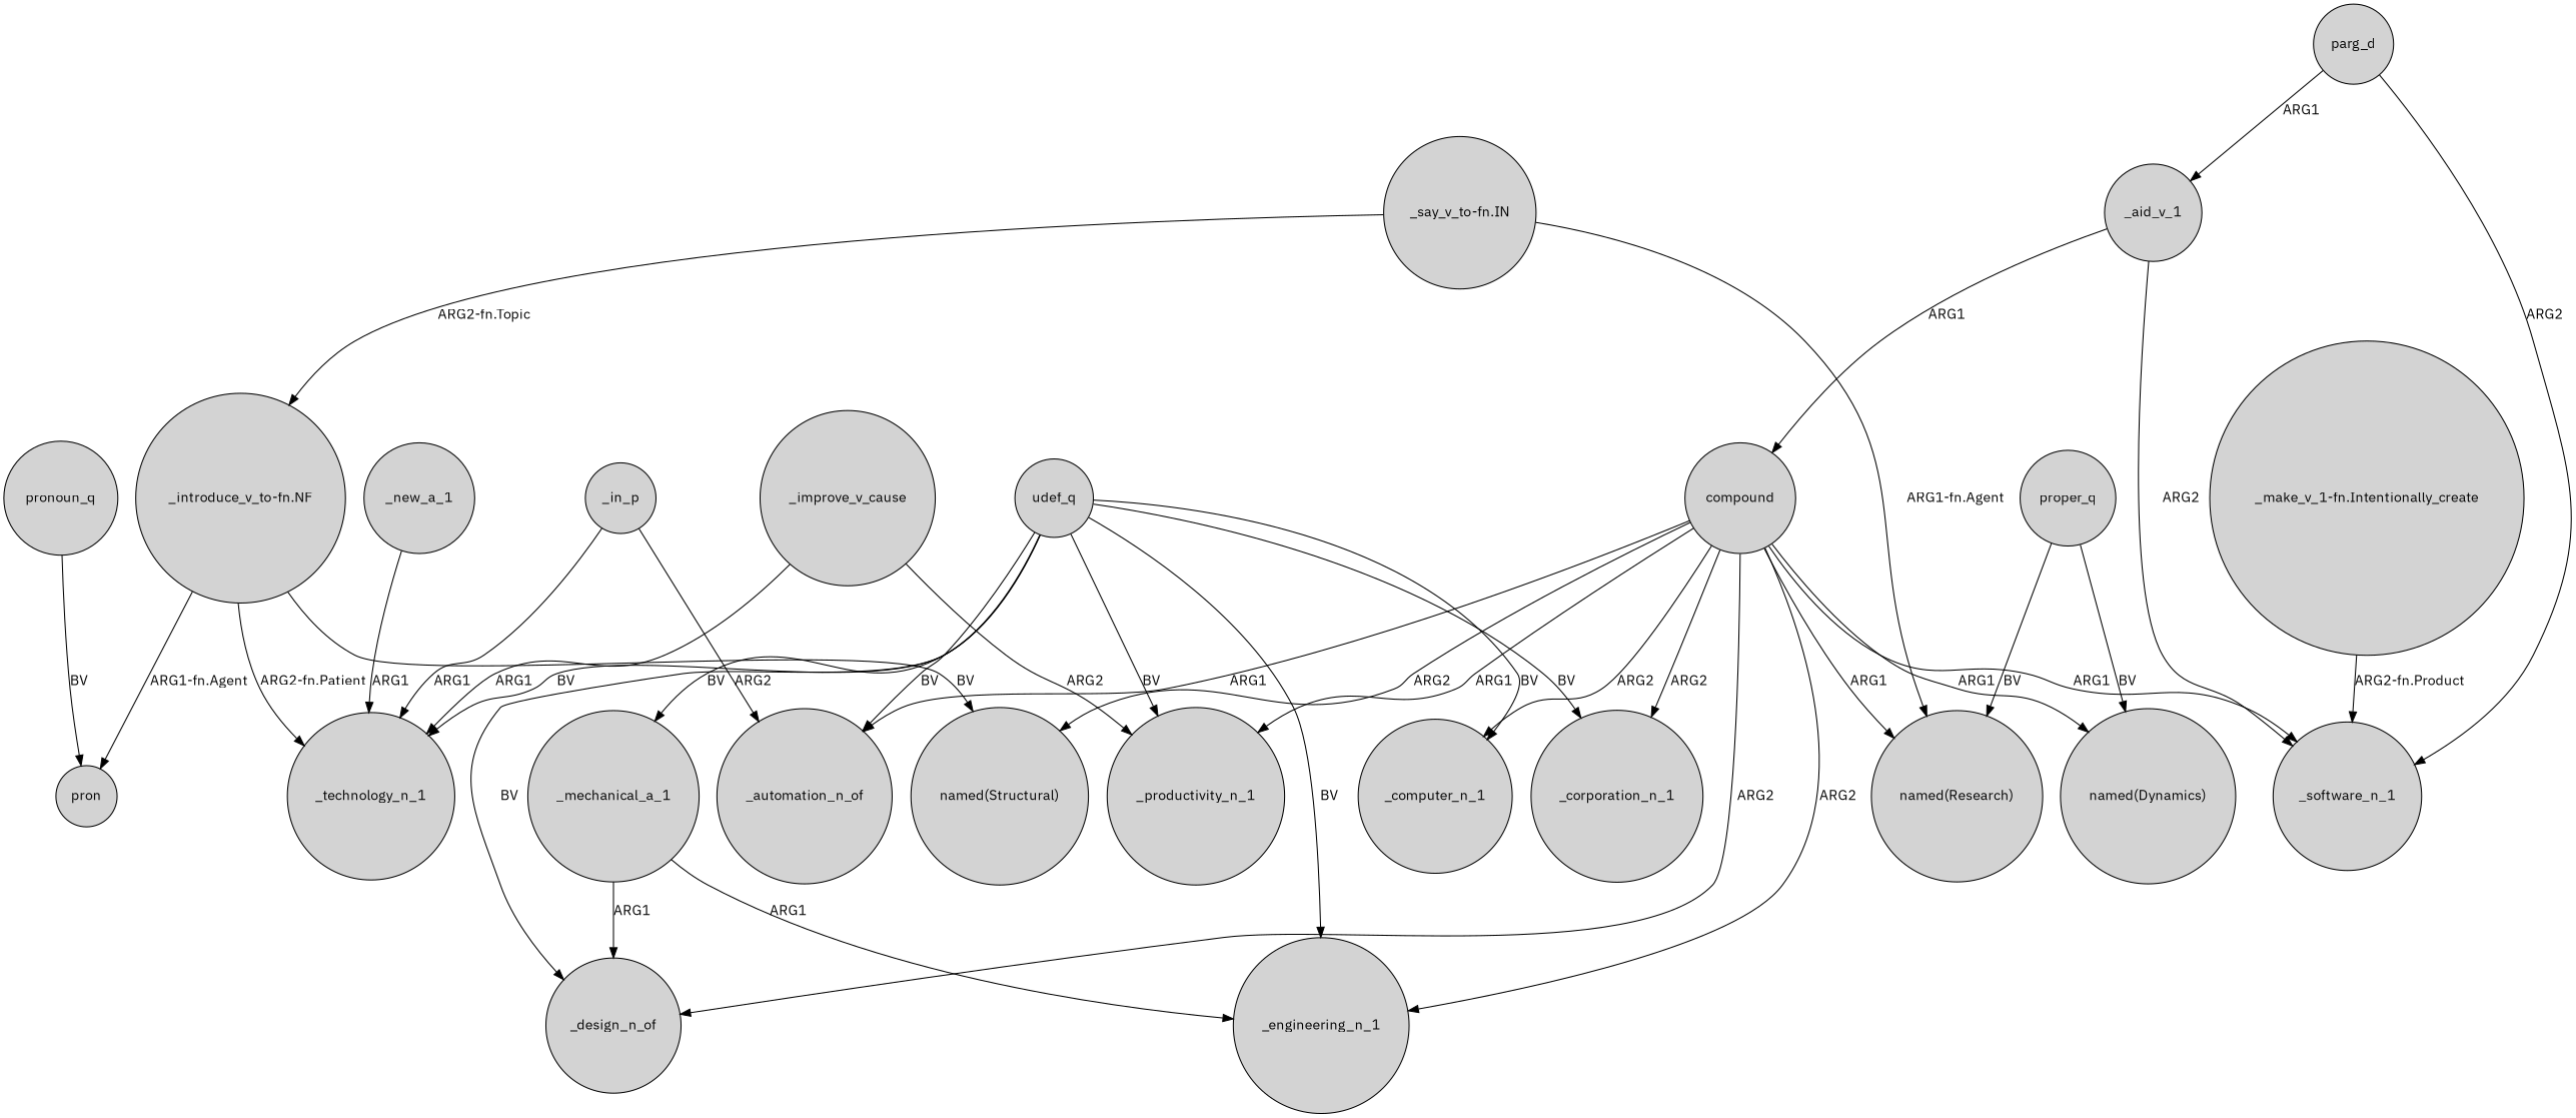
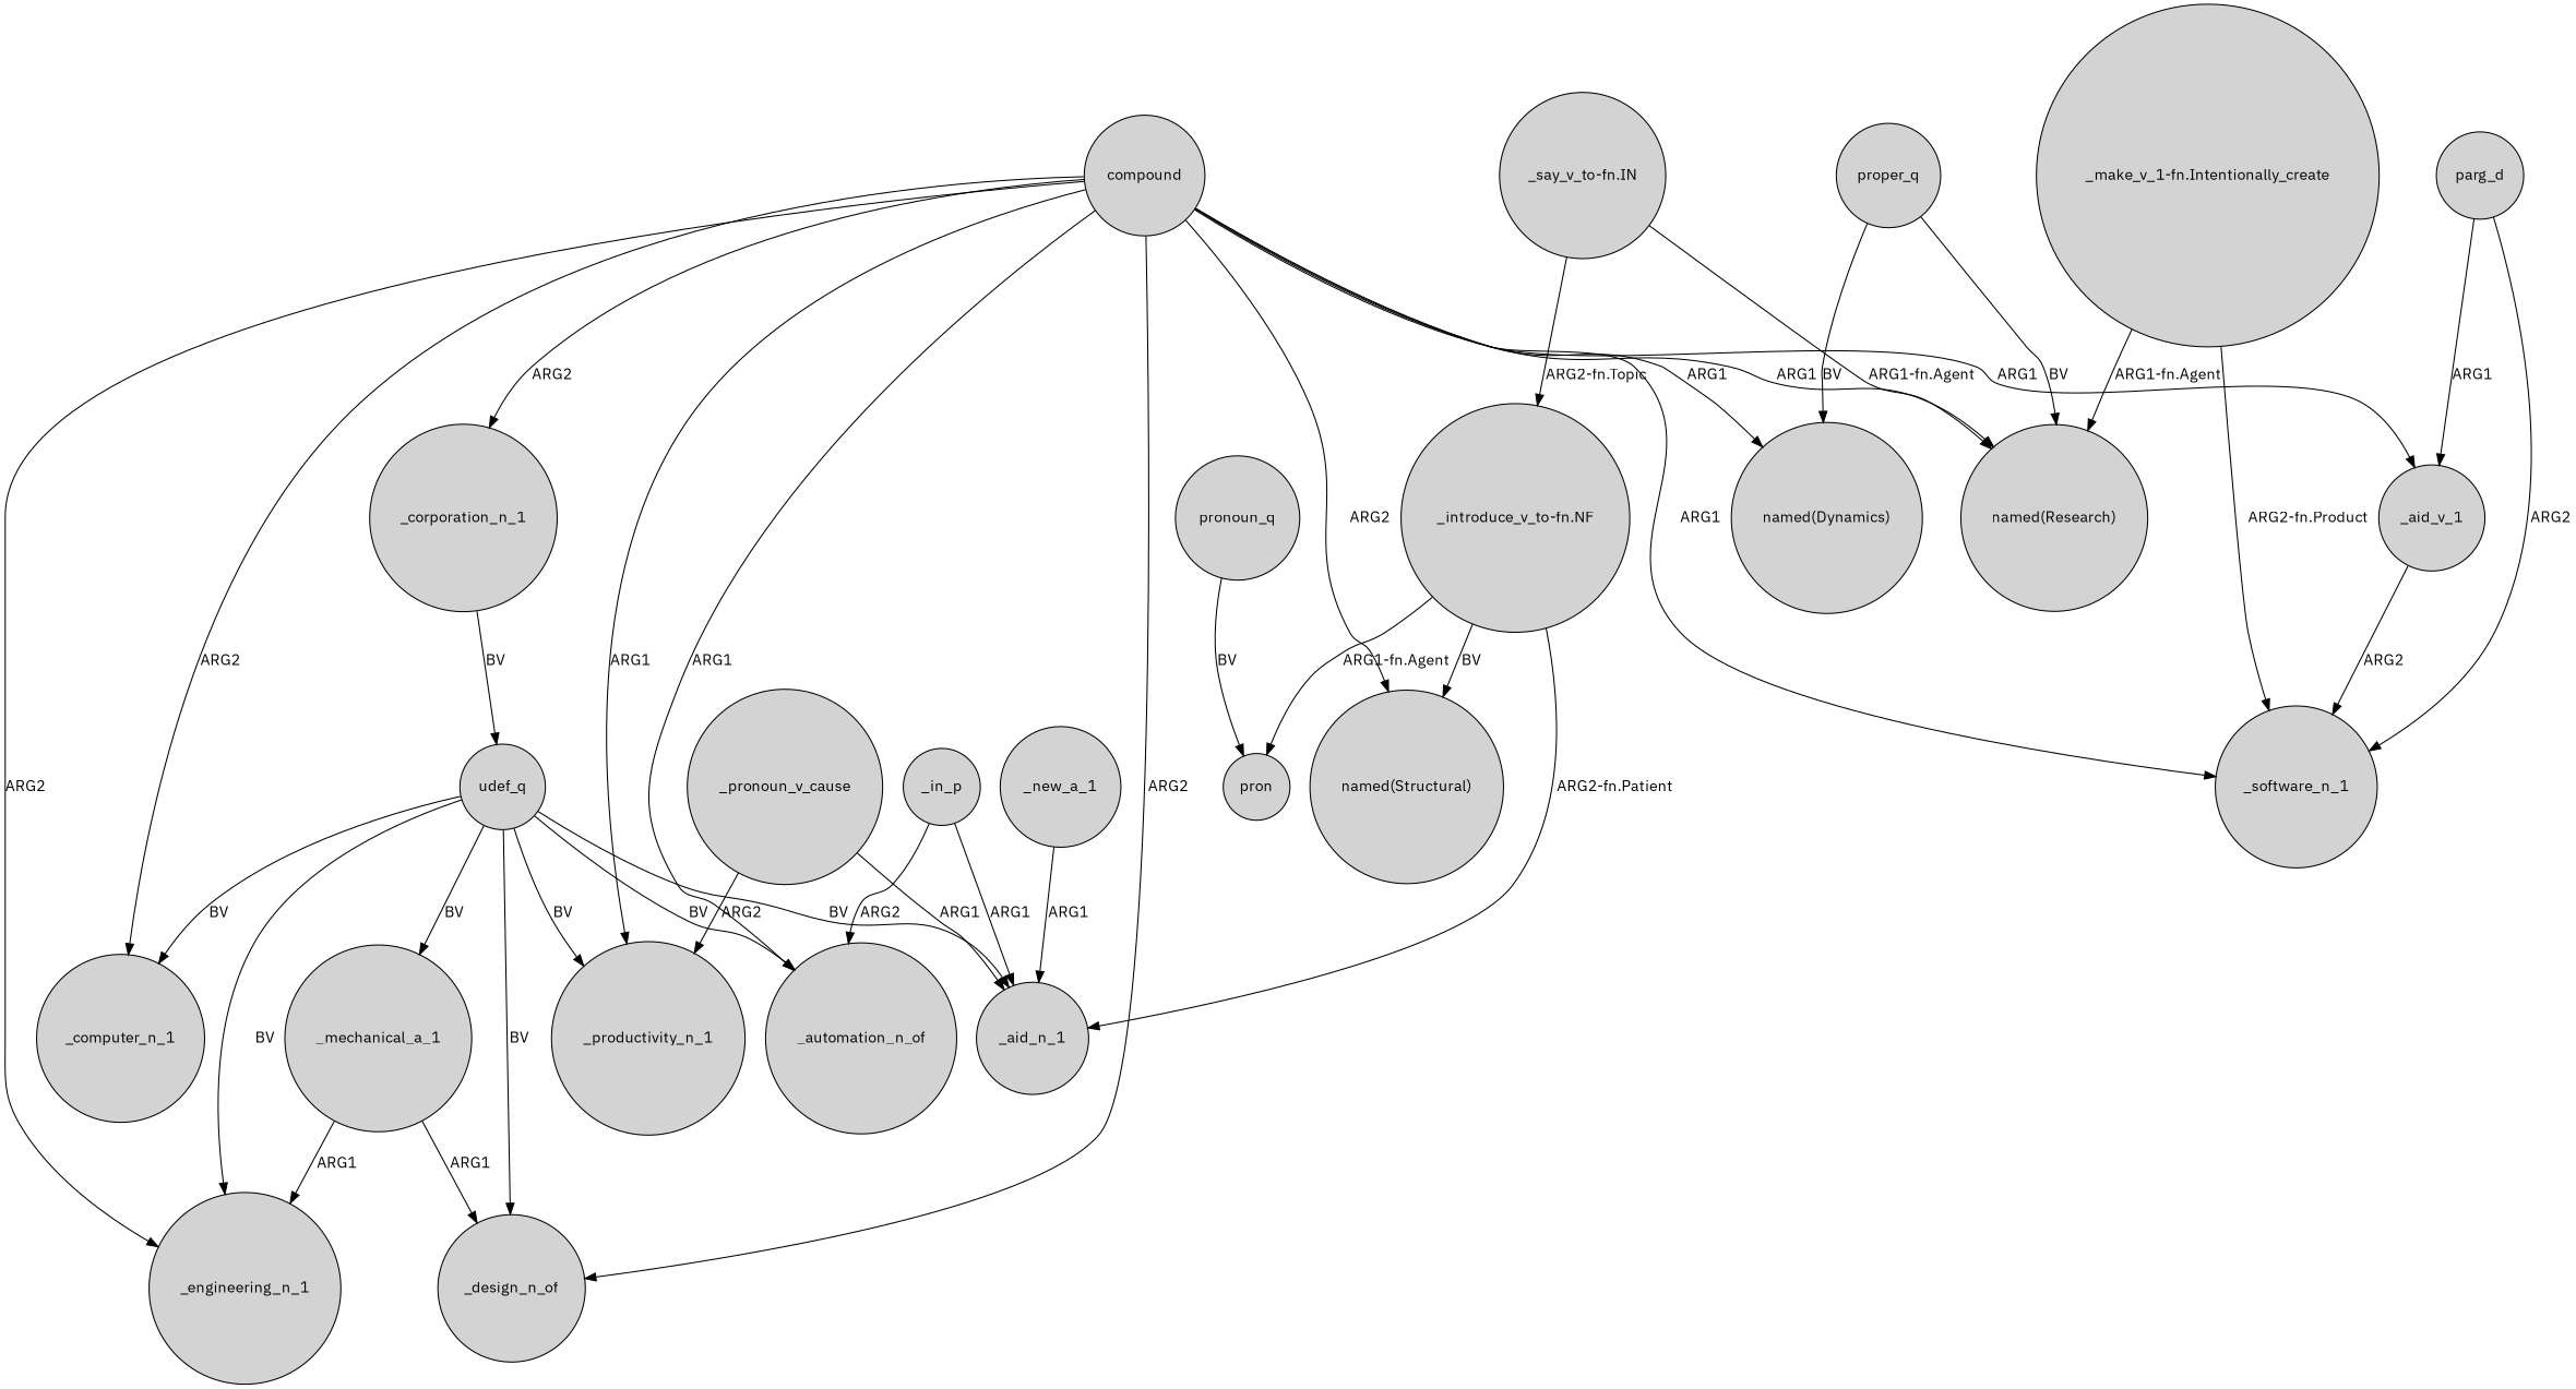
  digraph {
    fontname="IBM Plex Sans"
    node [fontname="IBM Plex Sans" shape=circle style=filled]
    edge [fontname="IBM Plex Sans"]
    _aid_v_1
    _software_n_1
    udef_q
    _engineering_n_1
-   _technology_n_1
+   _technology_n_1 [label=_aid_n_1]
    _productivity_n_1
    _corporation_n_1
    _computer_n_1
    _automation_n_of
    _design_n_of
    _mechanical_a_1
    proper_q
    "named(Dynamics)"
    "named(Research)"
    compound
    "named(Structural)"
    "_introduce_v_to-fn.NF"
    pron
    "_make_v_1-fn.Intentionally_create"
    "_say_v_to-fn.IN"
    _new_a_1
    parg_d
    _in_p
    pronoun_q
-   _improve_v_cause
+   _improve_v_cause [label=_pronoun_v_cause]
    _aid_v_1 -> _software_n_1 [label=ARG2]
    udef_q -> _engineering_n_1 [label=BV]
    udef_q -> _technology_n_1 [label=BV]
    udef_q -> _productivity_n_1 [label=BV]
-   udef_q -> _corporation_n_1 [label=BV]
+   _corporation_n_1 -> udef_q [label=BV]
    udef_q -> _computer_n_1 [label=BV]
    udef_q -> _automation_n_of [label=BV]
    udef_q -> _design_n_of [label=BV]
    udef_q -> _mechanical_a_1 [label=BV]
    _mechanical_a_1 -> _engineering_n_1 [label=ARG1]
    _mechanical_a_1 -> _design_n_of [label=ARG1]
    proper_q -> "named(Dynamics)" [label=BV]
    proper_q -> "named(Research)" [label=BV]
-   _aid_v_1 -> compound [label=ARG1]
+   compound -> _aid_v_1 [label=ARG1]
    compound -> _software_n_1 [label=ARG1]
    compound -> _engineering_n_1 [label=ARG2]
    compound -> _productivity_n_1 [label=ARG1]
    compound -> _corporation_n_1 [label=ARG2]
    compound -> _computer_n_1 [label=ARG2]
    compound -> _automation_n_of [label=ARG1]
    compound -> _design_n_of [label=ARG2]
    compound -> "named(Dynamics)" [label=ARG1]
    compound -> "named(Research)" [label=ARG1]
    compound -> "named(Structural)" [label=ARG2]
    "_introduce_v_to-fn.NF" -> _technology_n_1 [label="ARG2-fn.Patient"]
    "_introduce_v_to-fn.NF" -> "named(Structural)" [label=BV]
    "_introduce_v_to-fn.NF" -> pron [label="ARG1-fn.Agent"]
    "_make_v_1-fn.Intentionally_create" -> _software_n_1 [label="ARG2-fn.Product"]
+   "_make_v_1-fn.Intentionally_create" -> "named(Research)" [label="ARG1-fn.Agent"]
    "_say_v_to-fn.IN" -> "named(Research)" [label="ARG1-fn.Agent"]
    "_say_v_to-fn.IN" -> "_introduce_v_to-fn.NF" [label="ARG2-fn.Topic"]
    _new_a_1 -> _technology_n_1 [label=ARG1]
    parg_d -> _aid_v_1 [label=ARG1]
    parg_d -> _software_n_1 [label=ARG2]
    _in_p -> _technology_n_1 [label=ARG1]
    _in_p -> _automation_n_of [label=ARG2]
    pronoun_q -> pron [label=BV]
    _improve_v_cause -> _technology_n_1 [label=ARG1]
    _improve_v_cause -> _productivity_n_1 [label=ARG2]
  }
